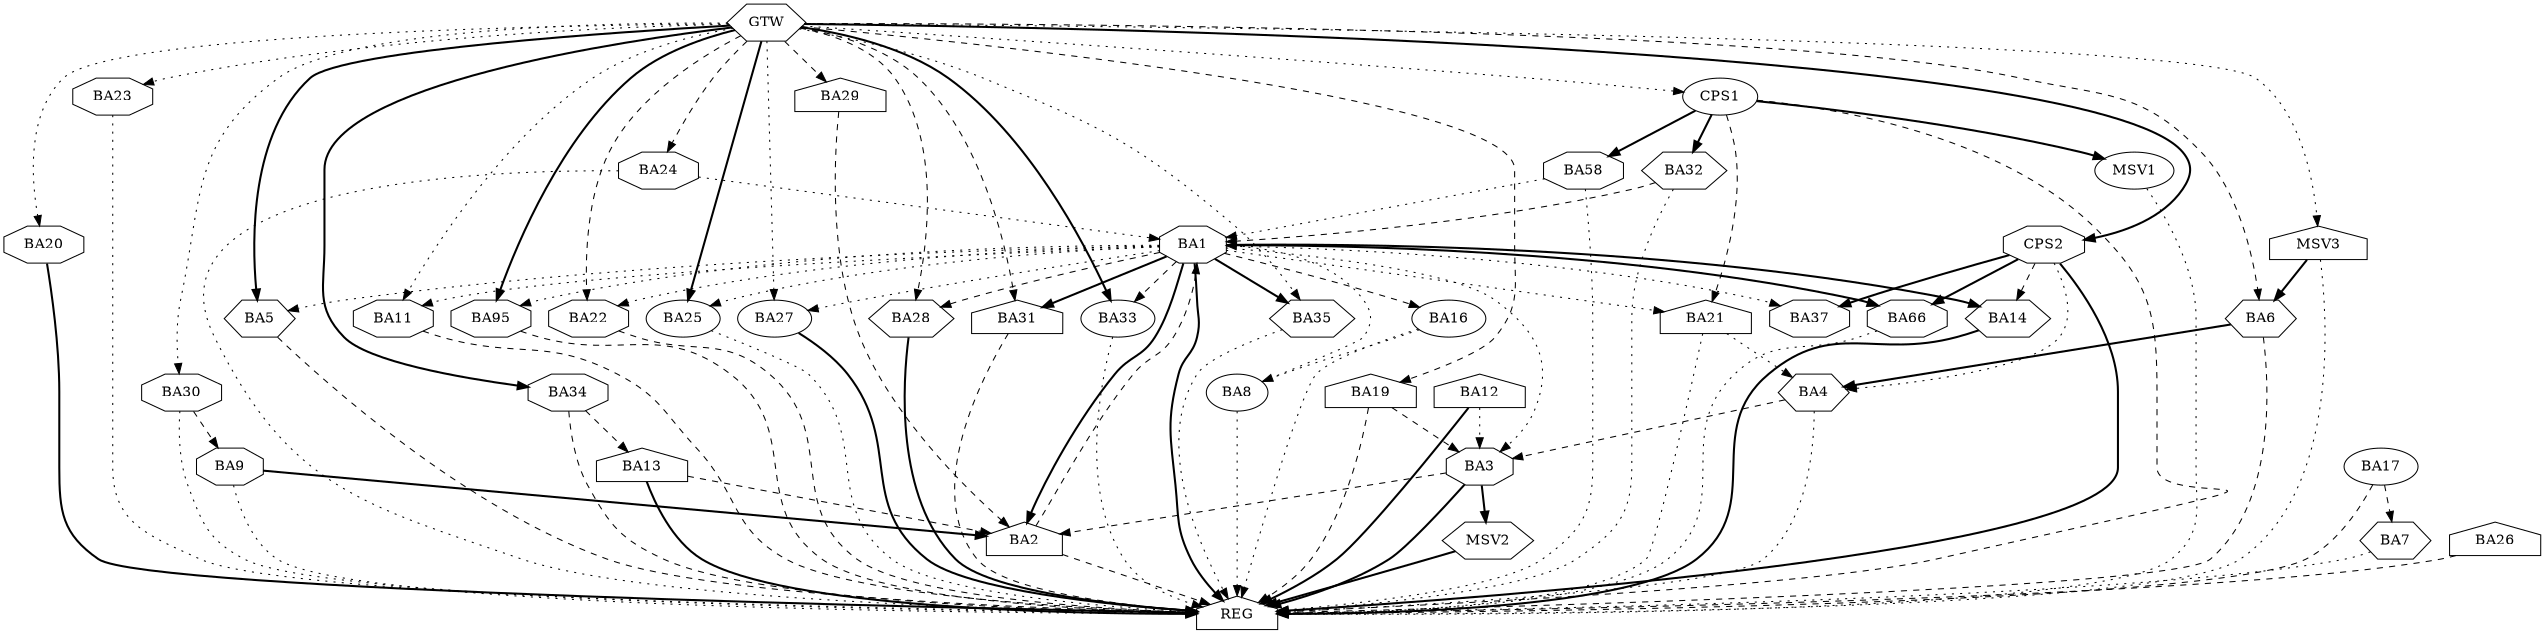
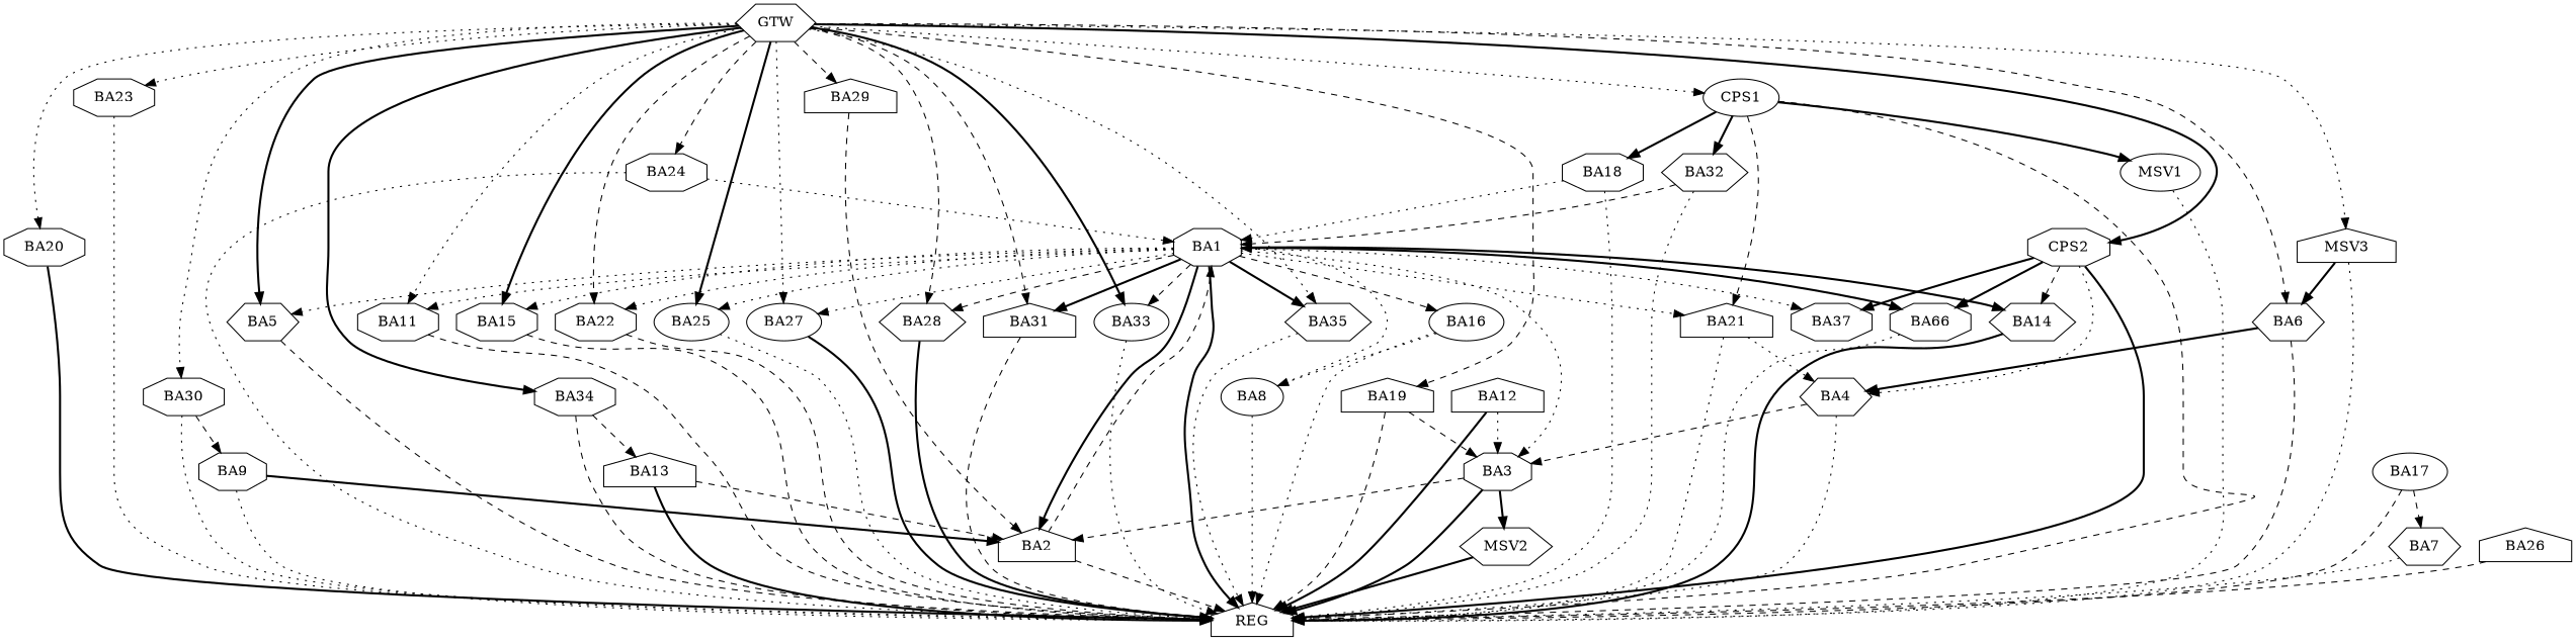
  strict digraph {
    node [shape=octagon]
    edge [style=dotted]
    n1 [label=BA1]
    n2 [label=BA2 shape=house]
    n3 [label=BA3]
    n4 [label=BA5 shape=hexagon]
    n5 [label=BA11]
    n6 [label=BA14 shape=hexagon]
-   n7 [label=BA95]
+   n7 [label=BA15]
    n8 [label=BA16 shape=ellipse]
    n9 [label=BA21 shape=house]
    n10 [label=BA22]
    n11 [label=BA25 shape=ellipse]
    n12 [label=BA27 shape=ellipse]
    n13 [label=BA28 shape=hexagon]
    n14 [label=BA31 shape=house]
    n15 [label=BA33 shape=ellipse]
    n16 [label=BA35 shape=hexagon]
    n17 [label=BA66]
    n18 [label=BA37]
    n19 [label=REG shape=house]
    n20 [label=MSV2 shape=hexagon]
    n21 [label=BA8 shape=ellipse]
    n22 [label=BA4 shape=hexagon]
    n23 [label=BA6 shape=hexagon]
    n24 [label=BA7 shape=hexagon]
    n25 [label=BA9]
    n26 [label=BA12 shape=house]
    n27 [label=BA13 shape=house]
    n28 [label=BA17 shape=ellipse]
-   n29 [label=BA58]
+   n29 [label=BA18]
    n30 [label=BA19 shape=house]
    n31 [label=BA20]
    n32 [label=BA23]
    n33 [label=BA24]
    n34 [label=BA26 shape=house]
    n35 [label=BA29 shape=house]
    n36 [label=BA30]
    n37 [label=BA32 shape=hexagon]
    n38 [label=BA34]
    n39 [label=CPS1 shape=ellipse]
    n40 [label=MSV1 shape=ellipse]
    n41 [label=CPS2]
    n42 [label=GTW shape=hexagon]
    n43 [label=MSV3 shape=house]
    n1 -> n2 [style=bold]
    n1 -> n3
    n1 -> n4
    n1 -> n5
    n1 -> n6 [style=bold]
    n1 -> n7
    n1 -> n8 [style=dashed]
    n1 -> n9
    n1 -> n10
    n1 -> n11
    n1 -> n12
    n1 -> n13 [style=dashed]
    n1 -> n14 [style=bold]
    n1 -> n15 [style=dashed]
    n1 -> n16 [style=bold]
    n1 -> n17 [style=bold]
    n1 -> n18
    n1 -> n19 [style=bold]
    n2 -> n1 [style=dashed]
    n2 -> n19 [style=dashed]
    n3 -> n2 [style=dashed]
    n3 -> n19 [style=bold]
    n3 -> n20 [style=bold]
    n4 -> n19 [style=dashed]
    n5 -> n19 [style=dashed]
    n6 -> n19 [style=bold]
    n7 -> n19 [style=dashed]
    n8 -> n19
    n8 -> n21
    n9 -> n19
    n9 -> n22
    n10 -> n19 [style=dashed]
    n11 -> n19
    n12 -> n19 [style=bold]
    n13 -> n19 [style=bold]
    n14 -> n19 [style=dashed]
    n15 -> n19
    n16 -> n19
    n17 -> n19
    n20 -> n19 [style=bold]
    n21 -> n1
    n21 -> n19
    n22 -> n3 [style=dashed]
    n22 -> n19
    n23 -> n19 [style=dashed]
    n23 -> n22 [style=bold]
    n24 -> n19
    n25 -> n2 [style=bold]
    n25 -> n19
    n26 -> n3
    n26 -> n19 [style=bold]
    n27 -> n2 [style=dashed]
    n27 -> n19 [style=bold]
    n28 -> n19 [style=dashed]
    n28 -> n24 [style=dashed]
    n29 -> n1
    n29 -> n19
    n30 -> n3 [style=dashed]
    n30 -> n19 [style=dashed]
    n31 -> n19 [style=bold]
    n32 -> n19
    n33 -> n1
    n33 -> n19
    n34 -> n19 [style=dashed]
    n35 -> n2 [style=dashed]
    n36 -> n19
    n36 -> n25 [style=dashed]
    n37 -> n1 [style=dashed]
    n37 -> n19
    n38 -> n19 [style=dashed]
    n38 -> n27 [style=dashed]
    n39 -> n9 [style=dashed]
    n39 -> n19 [style=dashed]
    n39 -> n29 [style=bold]
    n39 -> n37 [style=bold]
    n39 -> n40 [style=bold]
    n40 -> n19
    n41 -> n6 [style=dashed]
    n41 -> n17 [style=bold]
    n41 -> n18 [style=bold]
    n41 -> n19 [style=bold]
    n41 -> n22
    n42 -> n4 [style=bold]
    n42 -> n5
    n42 -> n7 [style=bold]
    n42 -> n10 [style=dashed]
    n42 -> n11 [style=bold]
    n42 -> n12
    n42 -> n13 [style=dashed]
    n42 -> n14 [style=dashed]
    n42 -> n15 [style=bold]
    n42 -> n16
    n42 -> n23 [style=dashed]
    n42 -> n30 [style=dashed]
    n42 -> n31
    n42 -> n32
    n42 -> n33 [style=dashed]
    n42 -> n35 [style=dashed]
    n42 -> n36
    n42 -> n38 [style=bold]
    n42 -> n39
    n42 -> n41 [style=bold]
    n42 -> n43
    n43 -> n19
    n43 -> n23 [style=bold]
  }
